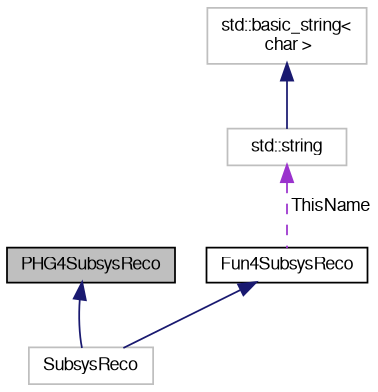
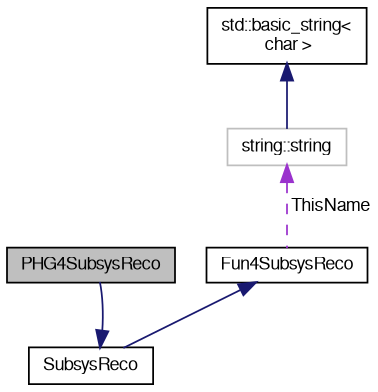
  digraph {
    node [color=black fontname=FreeSans fontsize=10 shape=record]
    edge [color=midnightblue dir=back fontname=FreeSans fontsize=10 labelfontname=FreeSans labelfontsize=10 style=solid]
    n1 [fillcolor=grey75 fontcolor=black height=0.2 label=PHG4SubsysReco style=filled width=0.4]
-   n2 [color=grey75 height=0.2 label=SubsysReco width=0.4]
+   n2 [height=0.2 label=SubsysReco width=0.4]
    n3 [height=0.2 label=Fun4SubsysReco width=0.4]
-   n4 [color=grey75 height=0.2 label="std::string" width=0.4]
-   n5 [color=grey75 height=0.2 label="std::basic_string\<\l char \>" width=0.4]
-   n1 -> n2
+   n4 [color=grey75 height=0.2 label="string::string" width=0.4]
+   n5 [height=0.2 label="std::basic_string\<\l char \>" width=0.4]
+   n2 -> n1
    n3 -> n2
    n4 -> n3 [color=darkorchid3 label=" ThisName" style=dashed]
    n5 -> n4
  }
